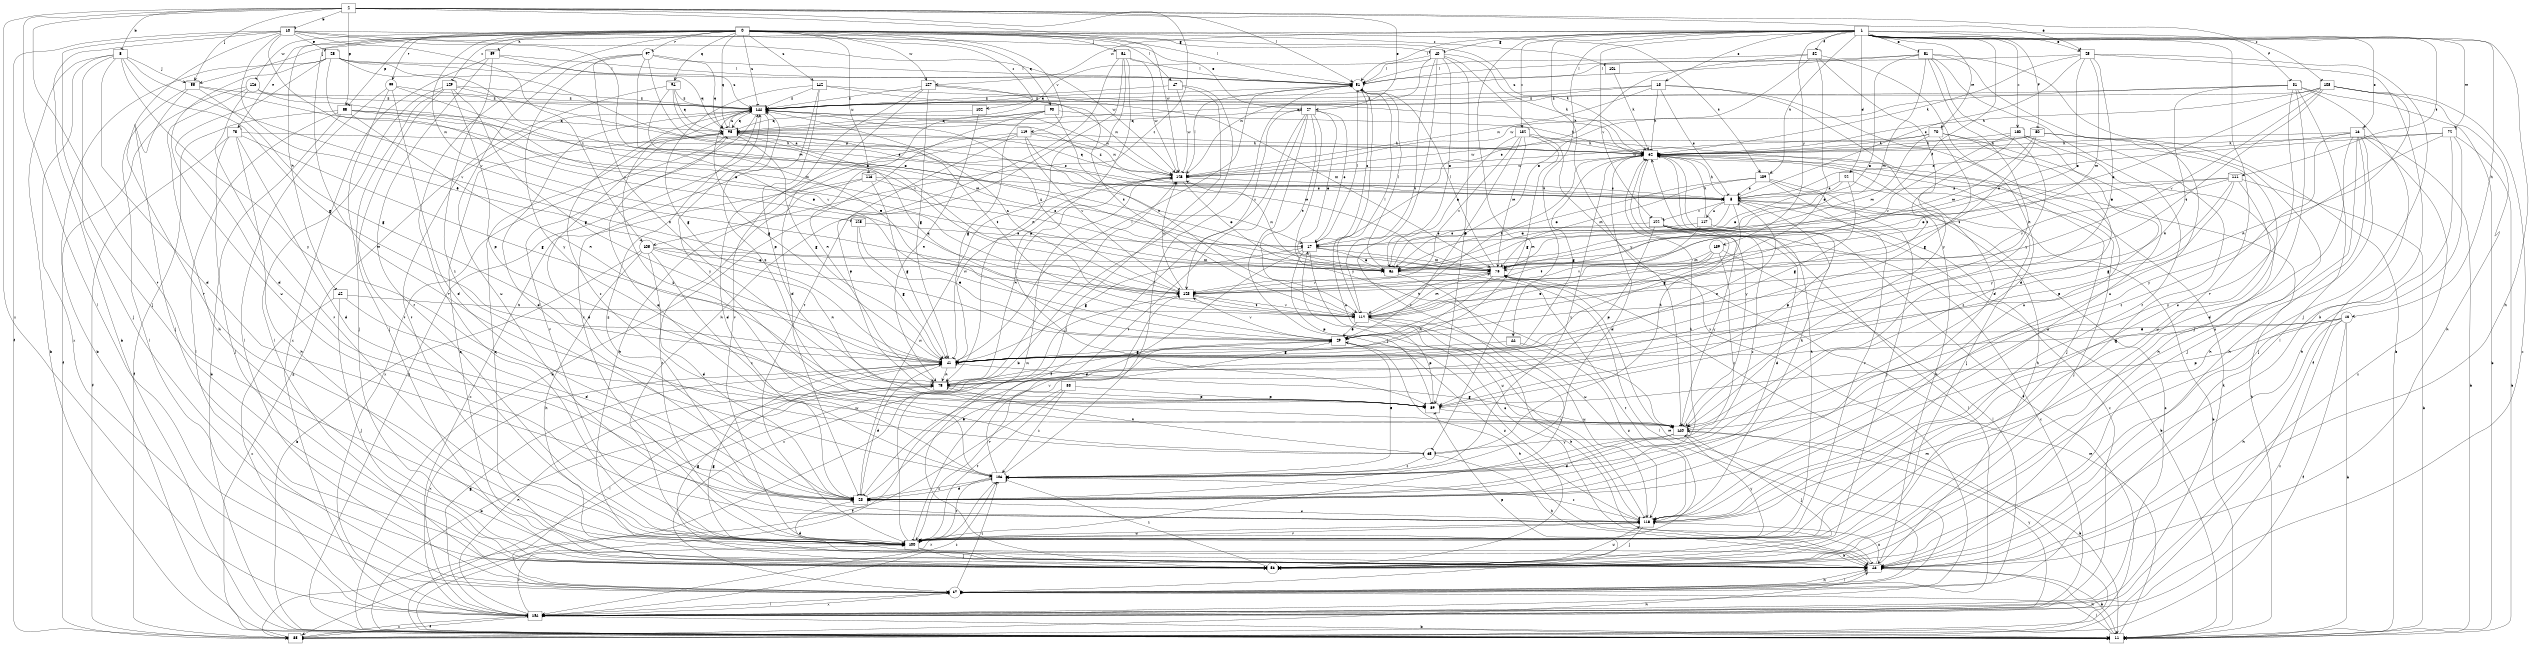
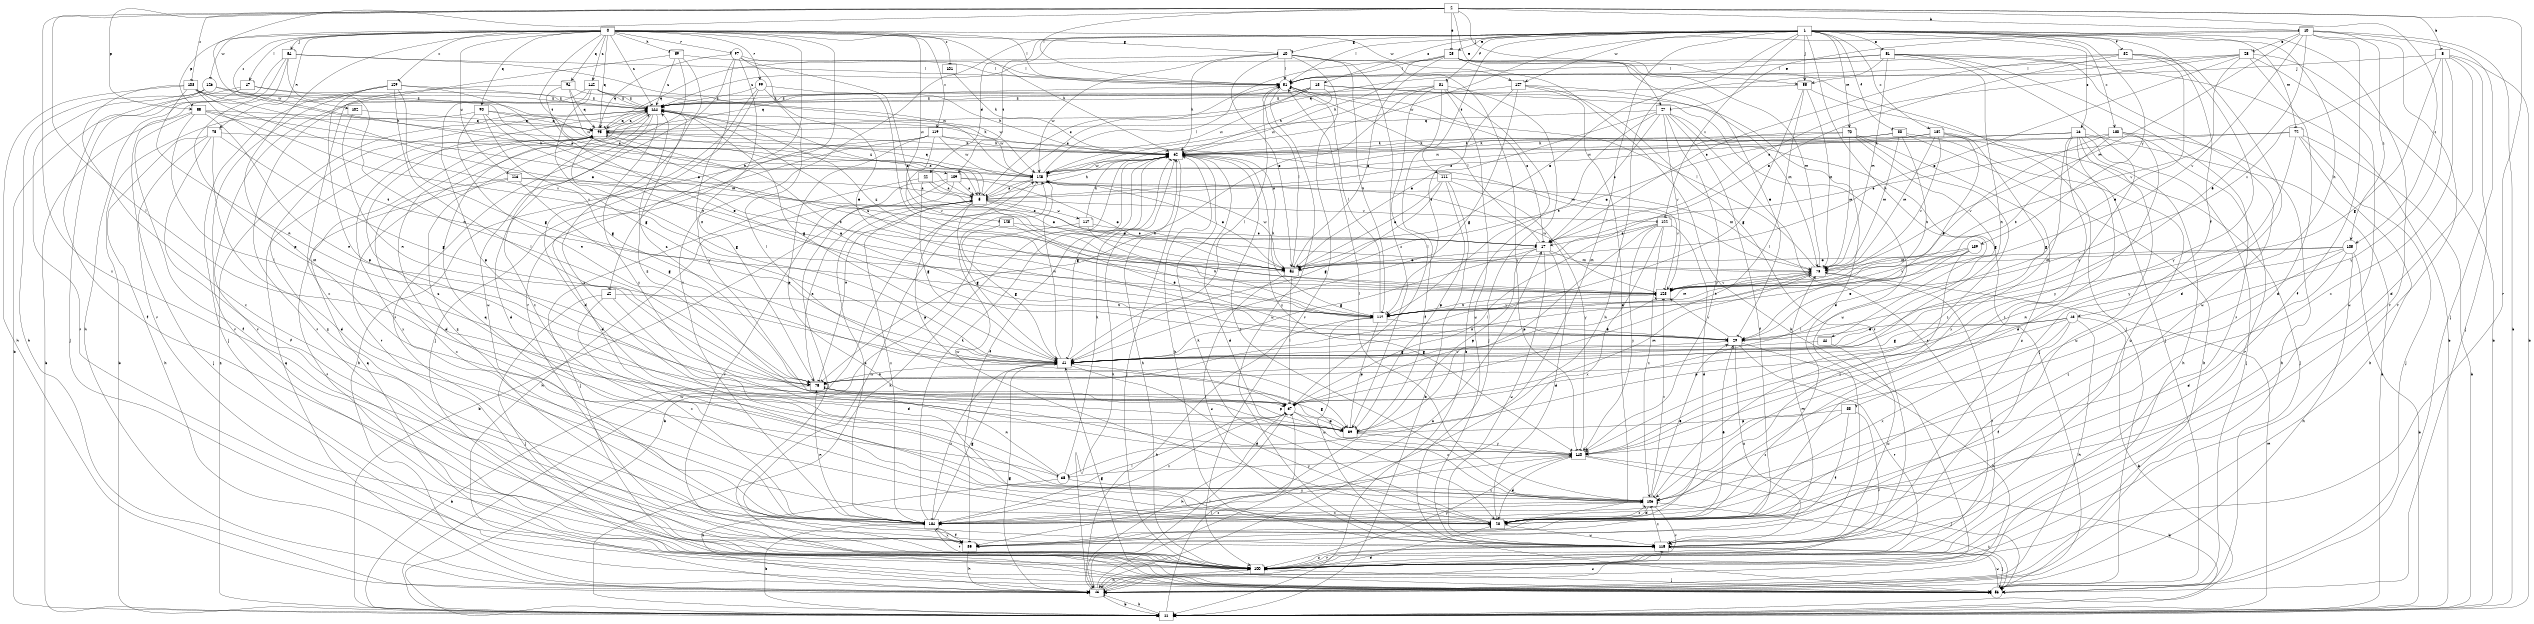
  strict digraph {
    fontname=Lato
    node [fontname=Lato shape=note]
    edge [arrowhead=vee fontname=Lato]
    0 [shape=cylinder]
    40
    42 [shape=box]
    47
    51 [shape=circle]
    54
    59 [shape=cylinder]
    62 [shape=box]
    68 [shape=circle]
    75
    88 [shape=box]
    90 [shape=box]
    94 [shape=cylinder]
    95 [shape=cylinder]
    97 [shape=circle]
    99 [shape=circle]
    100
    101 [shape=box]
    102 [shape=box]
    109
    116 [shape=cylinder]
    119 [shape=box]
    125 [shape=cylinder]
    126 [shape=circle]
    127
    129
    142 [shape=box]
    144 [shape=cylinder]
    128 [shape=box]
    84 [shape=cylinder]
    89
    140
    112
    134 [shape=box]
    23
    56 [shape=circle]
    11 [shape=box]
    118
    17 [shape=box]
    46 [shape=cylinder]
    78 [shape=cylinder]
    106
    41 [shape=box]
    35
    67 [shape=circle]
    123 [shape=box]
    73
    5 [shape=box]
    29
    1 [shape=box]
    13 [shape=box]
    16
    22 [shape=box]
    25 [shape=box]
    30 [shape=cylinder]
    31
    32
    33 [shape=box]
    43 [shape=circle]
    44 [shape=cylinder]
    55 [shape=cylinder]
    70
    72
    81 [shape=box]
    111 [shape=cylinder]
    122
    130
    132
    139 [shape=circle]
    2 [shape=box]
    8 [shape=box]
    10 [shape=cylinder]
    27 [shape=box]
    103 [shape=box]
    105 [shape=circle]
    28
    117
    0 -> 40 [arrowhead=tee label=g]
    0 -> 42 [arrowhead=tee label=h]
    0 -> 47 [label=i]
    0 -> 51 [arrowhead=tee label=i]
    0 -> 54 [label=j]
    0 -> 59 [arrowhead=tee label=k]
    0 -> 62 [label=k]
    0 -> 68 [arrowhead=tee label=m]
    0 -> 75 [label=n]
    0 -> 88 [arrowhead=tee label=p]
    0 -> 90 [label=q]
    0 -> 94 [label=q]
    0 -> 95 [arrowhead=tee label=q]
    0 -> 97 [arrowhead=tee label=r]
    0 -> 99 [label=r]
    0 -> 100 [arrowhead=tee label=r]
    0 -> 101 [arrowhead=tee label=s]
    0 -> 102 [label=s]
    0 -> 109 [label=t]
    0 -> 116 [arrowhead=tee label=u]
    0 -> 119 [label=v]
    0 -> 125 [arrowhead=tee label=w]
    0 -> 126 [arrowhead=tee label=w]
    0 -> 127 [label=w]
    0 -> 129 [arrowhead=tee label=x]
    0 -> 142 [label=z]
    0 -> 144 [arrowhead=tee label=z]
    40 -> 51 [label=i]
    40 -> 62 [label=k]
    40 -> 95 [arrowhead=tee label=q]
    40 -> 100 [label=r]
    40 -> 128 [label=w]
    40 -> 84 [label=o]
-   40 -> 89 [label=p]
+   40 -> 89 [label=s]
    40 -> 140 [arrowhead=tee label=y]
    40 -> 112 [arrowhead=tee label=t]
    42 -> 112 [arrowhead=tee label=t]
    42 -> 134 [arrowhead=tee label=x]
    42 -> 23 [label=d]
    42 -> 56 [arrowhead=tee label=j]
    47 -> 144 [label=z]
    47 -> 128 [arrowhead=tee label=w]
    47 -> 56 [arrowhead=tee label=j]
    47 -> 11 [arrowhead=tee label=b]
    51 -> 144 [label=z]
    51 -> 118 [arrowhead=tee label=u]
    51 -> 17 [arrowhead=tee label=c]
    54 -> 51 [label=i]
    54 -> 100 [arrowhead=tee label=r]
    54 -> 128 [arrowhead=tee label=w]
    54 -> 89 [arrowhead=tee label=p]
    54 -> 46 [label=h]
    54 -> 78 [label=n]
    59 -> 51 [label=i]
    59 -> 100 [label=r]
    59 -> 144 [label=z]
    59 -> 134 [arrowhead=tee label=x]
    59 -> 106 [arrowhead=tee label=s]
    62 -> 128 [arrowhead=tee label=w]
    62 -> 140 [arrowhead=tee label=y]
    62 -> 23 [label=d]
    62 -> 56 [arrowhead=tee label=j]
    62 -> 106 [label=s]
    62 -> 41 [arrowhead=tee label=g]
    62 -> 35 [arrowhead=tee label=f]
    68 -> 62 [arrowhead=tee label=k]
    68 -> 144 [label=z]
    68 -> 46 [arrowhead=tee label=h]
    68 -> 78 [arrowhead=tee label=n]
    68 -> 106 [arrowhead=tee label=s]
    75 -> 62 [arrowhead=tee label=k]
    75 -> 23 [arrowhead=tee label=d]
    75 -> 56 [arrowhead=tee label=j]
    75 -> 46 [label=h]
    75 -> 41 [arrowhead=tee label=g]
    75 -> 35 [label=f]
    88 -> 95 [label=q]
    88 -> 11 [arrowhead=tee label=b]
    88 -> 78 [label=n]
    88 -> 35 [label=f]
    88 -> 67 [arrowhead=tee label=l]
    88 -> 123 [label=v]
    88 -> 73 [label=m]
    90 -> 62 [arrowhead=tee label=k]
    90 -> 95 [label=q]
    90 -> 112 [label=t]
    90 -> 11 [arrowhead=tee label=b]
    90 -> 78 [label=n]
    90 -> 41 [arrowhead=tee label=g]
    94 -> 95 [label=q]
    94 -> 100 [label=r]
    94 -> 144 [arrowhead=tee label=z]
    94 -> 5 [label=a]
    94 -> 29 [arrowhead=tee label=e]
    95 -> 62 [label=k]
    95 -> 144 [arrowhead=tee label=z]
    95 -> 112 [label=t]
    95 -> 134 [arrowhead=tee label=x]
    95 -> 23 [arrowhead=tee label=d]
    95 -> 41 [arrowhead=tee label=g]
    95 -> 5 [label=a]
    97 -> 51 [arrowhead=tee label=i]
    97 -> 95 [label=q]
    97 -> 84 [arrowhead=tee label=o]
    97 -> 140 [label=y]
    97 -> 118 [arrowhead=tee label=u]
    97 -> 78 [label=n]
    97 -> 29 [arrowhead=tee label=e]
    99 -> 144 [arrowhead=tee label=z]
    99 -> 23 [arrowhead=tee label=d]
    99 -> 56 [label=j]
    99 -> 67 [arrowhead=tee label=l]
    99 -> 123 [arrowhead=tee label=v]
    100 -> 62 [label=k]
    100 -> 128 [arrowhead=tee label=w]
    100 -> 140 [arrowhead=tee label=y]
    100 -> 56 [label=j]
    100 -> 118 [arrowhead=tee label=u]
    100 -> 46 [label=h]
    101 -> 62 [label=k]
    102 -> 95 [arrowhead=tee label=q]
    102 -> 78 [label=n]
    109 -> 100 [label=r]
    109 -> 84 [label=o]
    109 -> 56 [arrowhead=tee label=j]
    109 -> 46 [label=h]
    109 -> 73 [label=m]
    109 -> 5 [label=a]
    116 -> 100 [label=r]
    116 -> 134 [arrowhead=tee label=x]
    116 -> 17 [arrowhead=tee label=c]
    116 -> 41 [label=g]
    116 -> 5 [arrowhead=tee label=a]
    119 -> 62 [label=k]
    119 -> 128 [label=w]
    119 -> 89 [arrowhead=tee label=p]
    119 -> 23 [arrowhead=tee label=d]
    119 -> 46 [label=h]
    119 -> 123 [arrowhead=tee label=v]
    119 -> 73 [arrowhead=tee label=m]
    125 -> 17 [arrowhead=tee label=c]
    125 -> 41 [label=g]
    125 -> 29 [arrowhead=tee label=e]
    126 -> 100 [label=r]
    126 -> 144 [label=z]
    126 -> 84 [label=o]
    126 -> 46 [label=h]
    126 -> 35 [arrowhead=tee label=f]
    127 -> 100 [label=r]
    127 -> 144 [arrowhead=tee label=z]
    127 -> 112 [arrowhead=tee label=t]
    127 -> 23 [arrowhead=tee label=d]
    127 -> 41 [label=g]
    127 -> 73 [label=m]
    129 -> 100 [label=r]
    129 -> 144 [arrowhead=tee label=z]
    129 -> 89 [label=p]
    129 -> 56 [label=j]
    129 -> 41 [label=g]
    129 -> 67 [label=l]
    129 -> 5 [arrowhead=tee label=a]
    142 -> 62 [arrowhead=tee label=k]
    142 -> 100 [label=r]
    142 -> 144 [arrowhead=tee label=z]
    142 -> 128 [label=w]
    142 -> 89 [label=p]
    142 -> 41 [arrowhead=tee label=g]
    144 -> 95 [label=q]
    144 -> 100 [label=r]
    144 -> 128 [arrowhead=tee label=w]
    144 -> 140 [arrowhead=tee label=y]
    144 -> 23 [label=d]
    144 -> 106 [label=s]
    144 -> 41 [label=g]
    128 -> 51 [arrowhead=tee label=i]
    128 -> 95 [arrowhead=tee label=q]
    128 -> 84 [label=o]
    128 -> 78 [arrowhead=tee label=n]
    128 -> 5 [arrowhead=tee label=a]
    84 -> 51 [label=i]
    84 -> 128 [label=w]
    84 -> 118 [label=u]
    84 -> 67 [arrowhead=tee label=l]
    89 -> 144 [label=z]
    89 -> 140 [arrowhead=tee label=y]
    140 -> 68 [arrowhead=tee label=y]
    140 -> 23 [label=d]
    140 -> 56 [arrowhead=tee label=j]
    140 -> 11 [label=b]
    140 -> 41 [arrowhead=tee label=g]
    112 -> 51 [arrowhead=tee label=i]
    112 -> 62 [label=k]
    112 -> 144 [label=z]
    112 -> 89 [arrowhead=tee label=p]
    112 -> 118 [label=u]
    112 -> 46 [arrowhead=tee label=h]
    112 -> 123 [arrowhead=tee label=v]
    112 -> 73 [label=m]
    112 -> 29 [label=e]
    134 -> 62 [label=k]
    134 -> 100 [label=r]
    134 -> 140 [label=y]
    134 -> 11 [label=b]
    134 -> 78 [label=n]
    134 -> 106 [label=s]
    134 -> 41 [label=g]
    134 -> 35 [arrowhead=tee label=f]
    134 -> 67 [arrowhead=tee label=l]
    134 -> 5 [label=a]
    23 -> 62 [arrowhead=tee label=k]
    23 -> 128 [label=w]
    23 -> 118 [label=u]
    23 -> 106 [arrowhead=tee label=s]
    23 -> 29 [label=e]
    56 -> 95 [arrowhead=tee label=q]
    56 -> 118 [label=u]
    56 -> 106 [arrowhead=tee label=s]
    56 -> 41 [label=g]
    11 -> 62 [arrowhead=tee label=k]
    11 -> 144 [label=z]
    11 -> 128 [label=w]
    11 -> 46 [arrowhead=tee label=h]
    11 -> 67 [arrowhead=tee label=l]
    11 -> 73 [label=m]
    118 -> 62 [label=k]
    118 -> 100 [arrowhead=tee label=r]
    118 -> 144 [label=z]
    118 -> 56 [label=j]
    118 -> 106 [arrowhead=tee label=s]
    17 -> 51 [arrowhead=tee label=i]
    17 -> 84 [label=o]
    17 -> 89 [arrowhead=tee label=p]
    17 -> 23 [arrowhead=tee label=d]
    17 -> 118 [arrowhead=tee label=u]
    17 -> 41 [label=g]
    17 -> 73 [arrowhead=tee label=m]
    46 -> 62 [arrowhead=tee label=k]
    46 -> 95 [label=q]
    46 -> 23 [arrowhead=tee label=d]
    46 -> 11 [arrowhead=tee label=b]
    46 -> 118 [arrowhead=tee label=u]
    46 -> 17 [label=c]
    46 -> 41 [label=g]
    46 -> 67 [arrowhead=tee label=l]
+   78 -> 144 [label=z]
    78 -> 89 [arrowhead=tee label=p]
    78 -> 11 [label=b]
    78 -> 67 [label=l]
    78 -> 5 [arrowhead=tee label=a]
    106 -> 51 [label=i]
    106 -> 95 [arrowhead=tee label=q]
    106 -> 100 [arrowhead=tee label=r]
    106 -> 134 [label=x]
    106 -> 23 [label=d]
    106 -> 123 [arrowhead=tee label=v]
    106 -> 29 [label=e]
    41 -> 51 [arrowhead=tee label=i]
    41 -> 128 [arrowhead=tee label=w]
    41 -> 134 [arrowhead=tee label=x]
    41 -> 23 [arrowhead=tee label=d]
    41 -> 78 [label=n]
    35 -> 144 [arrowhead=tee label=z]
    35 -> 134 [arrowhead=tee label=x]
    35 -> 46 [label=h]
    35 -> 73 [label=m]
    67 -> 89 [arrowhead=tee label=p]
    67 -> 134 [label=x]
    67 -> 46 [label=h]
    67 -> 106 [arrowhead=tee label=s]
    67 -> 123 [arrowhead=tee label=v]
    67 -> 73 [label=m]
    123 -> 144 [arrowhead=tee label=z]
    123 -> 128 [label=w]
    123 -> 112 [label=t]
    73 -> 51 [arrowhead=tee label=i]
    73 -> 100 [arrowhead=tee label=r]
    73 -> 112 [label=t]
    73 -> 78 [arrowhead=tee label=n]
    73 -> 123 [arrowhead=tee label=v]
    5 -> 62 [label=k]
    5 -> 144 [label=z]
    5 -> 84 [label=o]
    5 -> 89 [label=p]
    5 -> 134 [arrowhead=tee label=x]
    5 -> 11 [arrowhead=tee label=b]
    5 -> 41 [arrowhead=tee label=g]
    5 -> 122 [arrowhead=tee label=v]
    5 -> 117 [label=u]
    29 -> 95 [arrowhead=tee label=q]
    29 -> 100 [label=r]
    29 -> 118 [arrowhead=tee label=u]
    29 -> 46 [arrowhead=tee label=h]
    29 -> 41 [arrowhead=tee label=g]
    29 -> 123 [label=v]
    1 -> 40 [arrowhead=tee label=g]
    1 -> 51 [label=i]
    1 -> 68 [arrowhead=tee label=m]
    1 -> 100 [label=r]
    1 -> 109 [label=t]
    1 -> 127 [label=w]
    1 -> 134 [label=x]
    1 -> 46 [label=h]
    1 -> 13 [label=c]
    1 -> 16 [label=c]
    1 -> 22 [label=d]
    1 -> 25 [label=e]
    1 -> 30 [arrowhead=tee label=f]
    1 -> 31 [arrowhead=tee label=f]
    1 -> 32 [arrowhead=tee label=f]
-   1 -> 73 [arrowhead=tee label=f]
+   1 -> 33 [arrowhead=tee label=f]
    1 -> 43 [label=h]
    1 -> 44 [label=h]
    1 -> 55 [label=j]
    1 -> 70 [label=m]
    1 -> 72 [arrowhead=tee label=m]
    1 -> 81 [arrowhead=tee label=o]
    1 -> 111 [label=t]
    1 -> 122 [arrowhead=tee label=v]
    1 -> 130 [label=x]
    1 -> 132 [label=x]
    1 -> 139 [label=y]
    13 -> 62 [arrowhead=tee label=k]
    13 -> 95 [arrowhead=tee label=q]
    13 -> 144 [label=z]
    13 -> 128 [arrowhead=tee label=w]
    13 -> 23 [arrowhead=tee label=d]
    13 -> 118 [label=u]
    13 -> 5 [arrowhead=tee label=a]
    16 -> 62 [label=k]
    16 -> 134 [arrowhead=tee label=x]
    16 -> 23 [arrowhead=tee label=d]
    16 -> 56 [label=j]
    16 -> 11 [label=b]
    16 -> 118 [arrowhead=tee label=u]
    16 -> 46 [label=h]
    16 -> 106 [label=s]
    16 -> 5 [arrowhead=tee label=a]
    22 -> 84 [label=o]
    22 -> 56 [arrowhead=tee label=j]
    22 -> 41 [label=g]
    22 -> 5 [label=a]
    25 -> 51 [arrowhead=tee label=i]
    25 -> 62 [arrowhead=tee label=k]
    25 -> 84 [arrowhead=tee label=o]
    25 -> 56 [arrowhead=tee label=j]
    25 -> 46 [arrowhead=tee label=h]
    25 -> 73 [arrowhead=tee label=m]
    25 -> 5 [arrowhead=tee label=a]
    25 -> 29 [arrowhead=tee label=e]
    30 -> 62 [label=k]
    30 -> 128 [label=w]
    30 -> 112 [label=t]
    30 -> 118 [arrowhead=tee label=u]
    30 -> 46 [label=h]
    30 -> 73 [arrowhead=tee label=m]
    31 -> 144 [label=z]
    31 -> 128 [label=w]
    31 -> 56 [label=j]
    31 -> 11 [arrowhead=tee label=b]
    31 -> 118 [arrowhead=tee label=u]
    31 -> 78 [arrowhead=tee label=n]
    31 -> 35 [arrowhead=tee label=f]
    31 -> 67 [arrowhead=tee label=l]
    32 -> 51 [label=i]
    32 -> 84 [arrowhead=tee label=o]
    32 -> 140 [label=y]
    32 -> 23 [label=d]
    32 -> 17 [arrowhead=tee label=c]
    32 -> 29 [arrowhead=tee label=e]
    33 -> 100 [label=r]
    33 -> 89 [arrowhead=tee label=p]
    33 -> 106 [label=s]
    33 -> 35 [label=f]
    43 -> 89 [arrowhead=tee label=p]
    43 -> 134 [arrowhead=tee label=x]
    43 -> 11 [arrowhead=tee label=b]
    43 -> 46 [arrowhead=tee label=h]
    43 -> 41 [arrowhead=tee label=g]
    43 -> 35 [arrowhead=tee label=f]
    43 -> 29 [label=e]
    44 -> 118 [label=u]
    44 -> 41 [label=g]
    55 -> 144 [arrowhead=tee label=z]
    55 -> 56 [label=j]
    55 -> 41 [arrowhead=tee label=g]
    55 -> 67 [label=l]
    55 -> 73 [arrowhead=tee label=m]
    70 -> 62 [arrowhead=tee label=k]
    70 -> 128 [arrowhead=tee label=w]
    70 -> 118 [label=u]
    70 -> 106 [arrowhead=tee label=s]
    70 -> 41 [arrowhead=tee label=g]
    70 -> 73 [label=m]
    72 -> 62 [arrowhead=tee label=k]
    72 -> 140 [arrowhead=tee label=y]
    72 -> 56 [label=j]
    72 -> 11 [label=b]
    72 -> 17 [label=c]
    72 -> 46 [arrowhead=tee label=h]
    81 -> 51 [arrowhead=tee label=i]
    81 -> 100 [arrowhead=tee label=r]
    81 -> 144 [label=z]
    81 -> 84 [arrowhead=tee label=o]
    81 -> 140 [label=y]
    81 -> 11 [arrowhead=tee label=b]
    81 -> 118 [arrowhead=tee label=u]
    81 -> 78 [label=n]
    81 -> 73 [arrowhead=tee label=m]
    111 -> 84 [label=o]
    111 -> 89 [arrowhead=tee label=p]
    111 -> 140 [arrowhead=tee label=y]
    111 -> 11 [label=b]
    111 -> 41 [label=g]
    111 -> 123 [arrowhead=tee label=v]
    111 -> 5 [arrowhead=tee label=a]
    122 -> 89 [label=p]
    122 -> 140 [label=y]
    122 -> 134 [label=x]
    122 -> 23 [arrowhead=tee label=d]
    122 -> 17 [label=c]
    122 -> 106 [label=s]
    122 -> 67 [label=l]
    130 -> 62 [arrowhead=tee label=k]
    130 -> 100 [arrowhead=tee label=r]
    130 -> 140 [label=y]
    130 -> 112 [arrowhead=tee label=t]
    130 -> 46 [label=h]
    130 -> 123 [arrowhead=tee label=v]
    132 -> 62 [arrowhead=tee label=k]
    132 -> 84 [arrowhead=tee label=o]
    132 -> 56 [label=j]
    132 -> 41 [label=g]
    132 -> 123 [label=v]
    132 -> 73 [label=m]
    132 -> 29 [label=e]
    139 -> 106 [label=s]
    139 -> 67 [arrowhead=tee label=l]
    139 -> 123 [label=v]
    139 -> 73 [label=m]
    139 -> 29 [label=e]
    2 -> 51 [label=i]
    2 -> 88 [label=p]
    2 -> 100 [label=r]
    2 -> 128 [label=w]
    2 -> 134 [arrowhead=tee label=x]
    2 -> 67 [arrowhead=tee label=l]
    2 -> 25 [arrowhead=tee label=e]
    2 -> 55 [label=j]
    2 -> 8 [arrowhead=tee label=b]
    2 -> 10 [arrowhead=tee label=b]
    2 -> 27 [label=e]
    2 -> 103 [arrowhead=tee label=s]
    2 -> 105 [label=s]
    8 -> 140 [label=y]
    8 -> 134 [label=x]
    8 -> 23 [label=d]
    8 -> 56 [label=j]
    8 -> 11 [label=b]
    8 -> 41 [label=g]
    8 -> 123 [arrowhead=tee label=v]
    8 -> 55 [label=j]
    10 -> 100 [label=r]
    10 -> 128 [label=w]
    10 -> 56 [label=j]
    10 -> 11 [label=b]
    10 -> 35 [label=f]
    10 -> 123 [arrowhead=tee label=v]
    10 -> 73 [label=m]
    10 -> 29 [label=e]
    10 -> 27 [arrowhead=tee label=e]
    10 -> 105 [label=s]
    10 -> 28 [arrowhead=tee label=e]
    27 -> 95 [label=q]
    27 -> 100 [arrowhead=tee label=r]
    27 -> 84 [label=o]
    27 -> 140 [label=y]
    27 -> 112 [label=t]
    27 -> 56 [arrowhead=tee label=j]
    27 -> 17 [label=c]
    27 -> 35 [label=f]
    27 -> 123 [label=v]
    103 -> 62 [arrowhead=tee label=k]
    103 -> 144 [arrowhead=tee label=z]
    103 -> 84 [arrowhead=tee label=o]
    103 -> 112 [label=t]
    103 -> 134 [arrowhead=tee label=x]
    103 -> 46 [arrowhead=tee label=h]
    103 -> 78 [label=n]
    103 -> 123 [arrowhead=tee label=v]
    105 -> 84 [label=o]
    105 -> 23 [label=d]
    105 -> 11 [label=b]
    105 -> 46 [label=h]
    105 -> 78 [arrowhead=tee label=n]
    105 -> 106 [label=s]
    105 -> 73 [label=m]
    28 -> 51 [arrowhead=tee label=i]
    28 -> 95 [label=q]
    28 -> 84 [arrowhead=tee label=o]
    28 -> 23 [label=d]
    28 -> 11 [label=b]
    28 -> 118 [arrowhead=tee label=u]
    28 -> 17 [label=c]
    28 -> 123 [label=v]
    117 -> 62 [label=k]
    117 -> 112 [label=t]
    117 -> 11 [label=b]
    117 -> 17 [arrowhead=tee label=c]
  }
